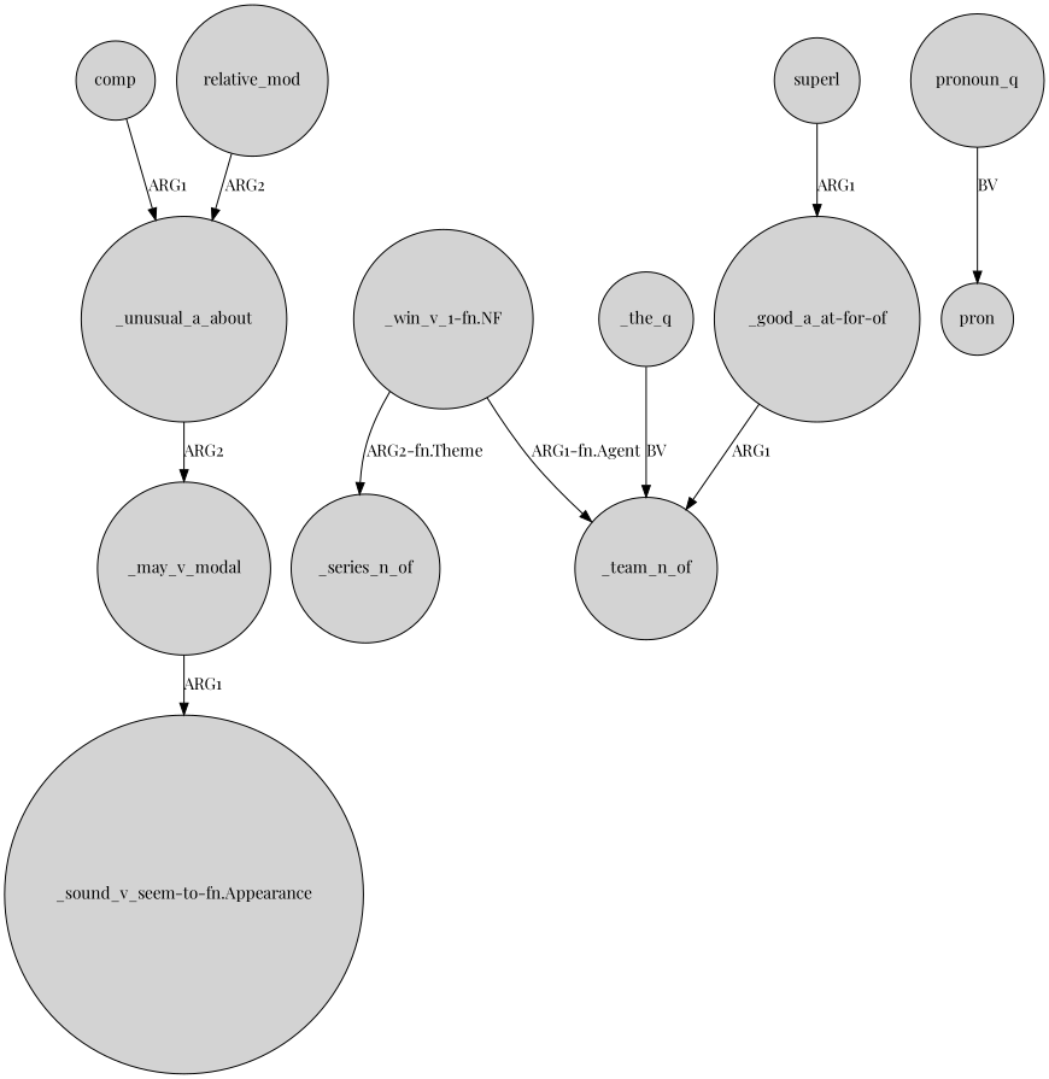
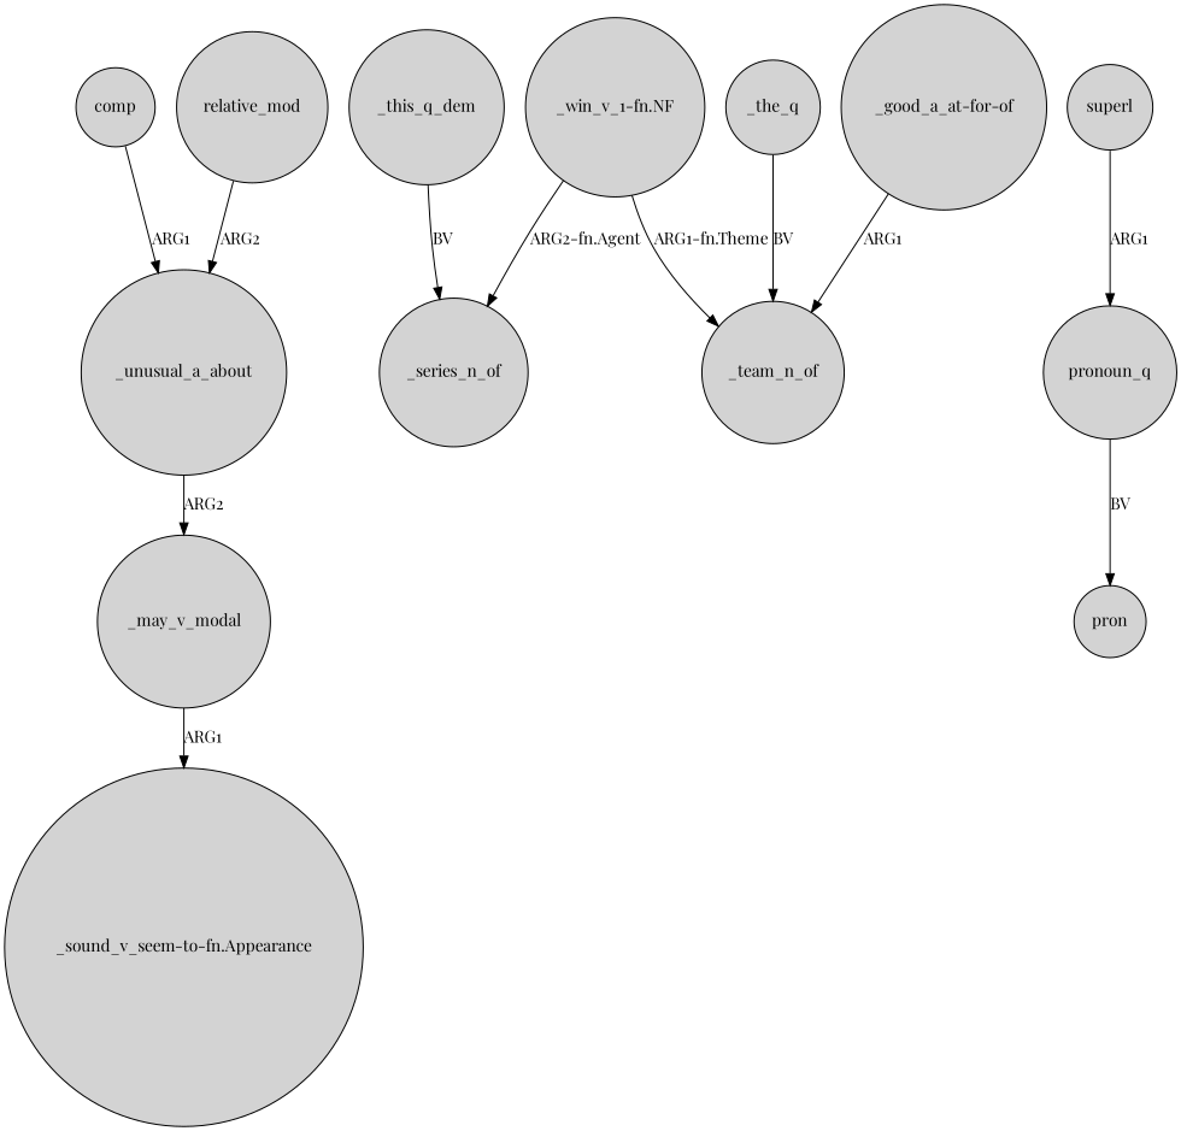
  digraph {
    fontname="Playfair Display"
    node [fontname="Playfair Display" shape=circle style=filled]
    edge [fontname="Playfair Display"]
    comp
    _unusual_a_about
    _may_v_modal
    "_sound_v_seem-to-fn.Appearance"
+   _this_q_dem
    _series_n_of
    "_win_v_1-fn.NF"
    _team_n_of
    _the_q
    superl
    "_good_a_at-for-of"
    relative_mod
    pronoun_q
    pron
    comp -> _unusual_a_about [label=ARG1]
    _unusual_a_about -> _may_v_modal [label=ARG2]
    _may_v_modal -> "_sound_v_seem-to-fn.Appearance" [label=ARG1]
-   "_win_v_1-fn.NF" -> _series_n_of [label="ARG2-fn.Theme"]
-   "_win_v_1-fn.NF" -> _team_n_of [label="ARG1-fn.Agent"]
+   _this_q_dem -> _series_n_of [label=BV]
+   "_win_v_1-fn.NF" -> _series_n_of [label="ARG2-fn.Agent"]
+   "_win_v_1-fn.NF" -> _team_n_of [label="ARG1-fn.Theme"]
    _the_q -> _team_n_of [label=BV]
-   superl -> "_good_a_at-for-of" [label=ARG1]
+   superl -> pronoun_q [label=ARG1]
    "_good_a_at-for-of" -> _team_n_of [label=ARG1]
    relative_mod -> _unusual_a_about [label=ARG2]
    pronoun_q -> pron [label=BV]
  }
